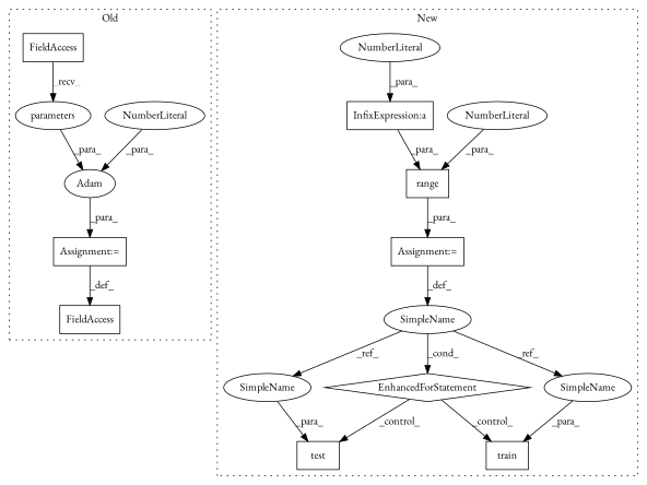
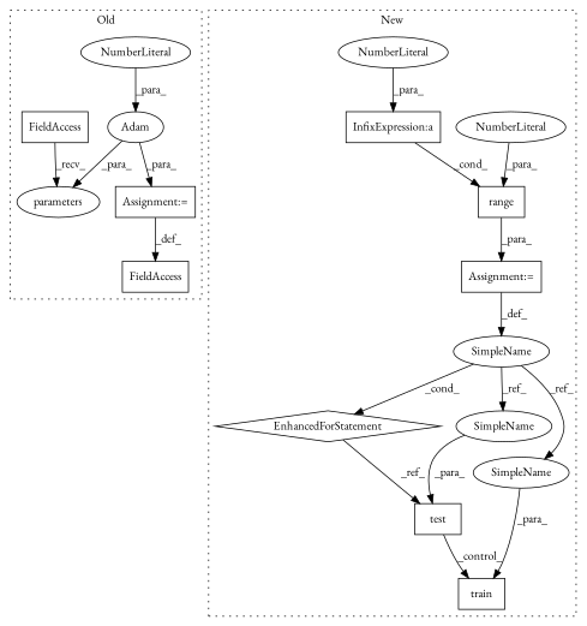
  digraph {
    fontname="EB Garamond"
    node [a=32 fontname="EB Garamond" l=5 s="4326,4414" shape=ellipse]
    edge [fontname="EB Garamond"]
    n1 [l="5,1" label=Adam s="2803,2832"]
    n2 [a=34 label=NumberLiteral s=2827]
    n3 [a=22 l=9 label=FieldAccess s=2781 shape=box]
    n4 [a=7 l=1 label="Assignment:=" s=2790 shape=box]
    n5 [l=12 label=parameters s=2814]
    n6 [a=22 label=FieldAccess s=2808 shape=box]
    n7 [l="5,1" label=test s="4444,4454" shape=box]
    n8 [a=70 l="53,2" label=EnhancedForStatement shape=diamond]
    n9 [l="6,1" label=train s="4424,4435" shape=box]
    n10 [l="6,1" label=range s="4391,4413" shape=box]
    n11 [a=27 l=3 label="InfixExpression:a" s=4409 shape=box]
    n12 [a=34 l=1 label=NumberLiteral s=4397]
    n13 [a=34 l=1 label=NumberLiteral s=4412]
    n14 [a=42 label=SimpleName s=4383]
    n15 [a=7 l="53,2" label="Assignment:=" shape=box]
    n16 [a=42 label=SimpleName s=4449]
    n17 [a=42 label=SimpleName s=4430]
    subgraph cluster_1 {
      label=Old
      style=dotted
      n1
      n2
      n3
      n4
      n5
      n6
    }
    subgraph cluster_2 {
      label=New
      style=dotted
      n7
      n8
      n9
      n10
      n11
      n12
      n13
      n14
      n15
      n16
      n17
    }
    n1 -> n4 [label=_para_]
    n2 -> n1 [label=_para_]
    n4 -> n3 [label=_def_]
-   n5 -> n1 [label=_para_]
+   n1 -> n5 [label=_para_]
    n6 -> n5 [label=_recv_]
-   n8 -> n7 [label=_control_]
-   n8 -> n9 [label=_control_]
+   n8 -> n7 [label=_ref_]
+   n7 -> n9 [label=_control_]
    n10 -> n15 [label=_para_]
-   n11 -> n10 [label=_para_]
+   n11 -> n10 [label=_cond_]
    n12 -> n10 [label=_para_]
    n13 -> n11 [label=_para_]
    n14 -> n8 [label=_cond_]
    n14 -> n16 [label=_ref_]
    n14 -> n17 [label=_ref_]
    n15 -> n14 [label=_def_]
    n16 -> n7 [label=_para_]
    n17 -> n9 [label=_para_]
  }
